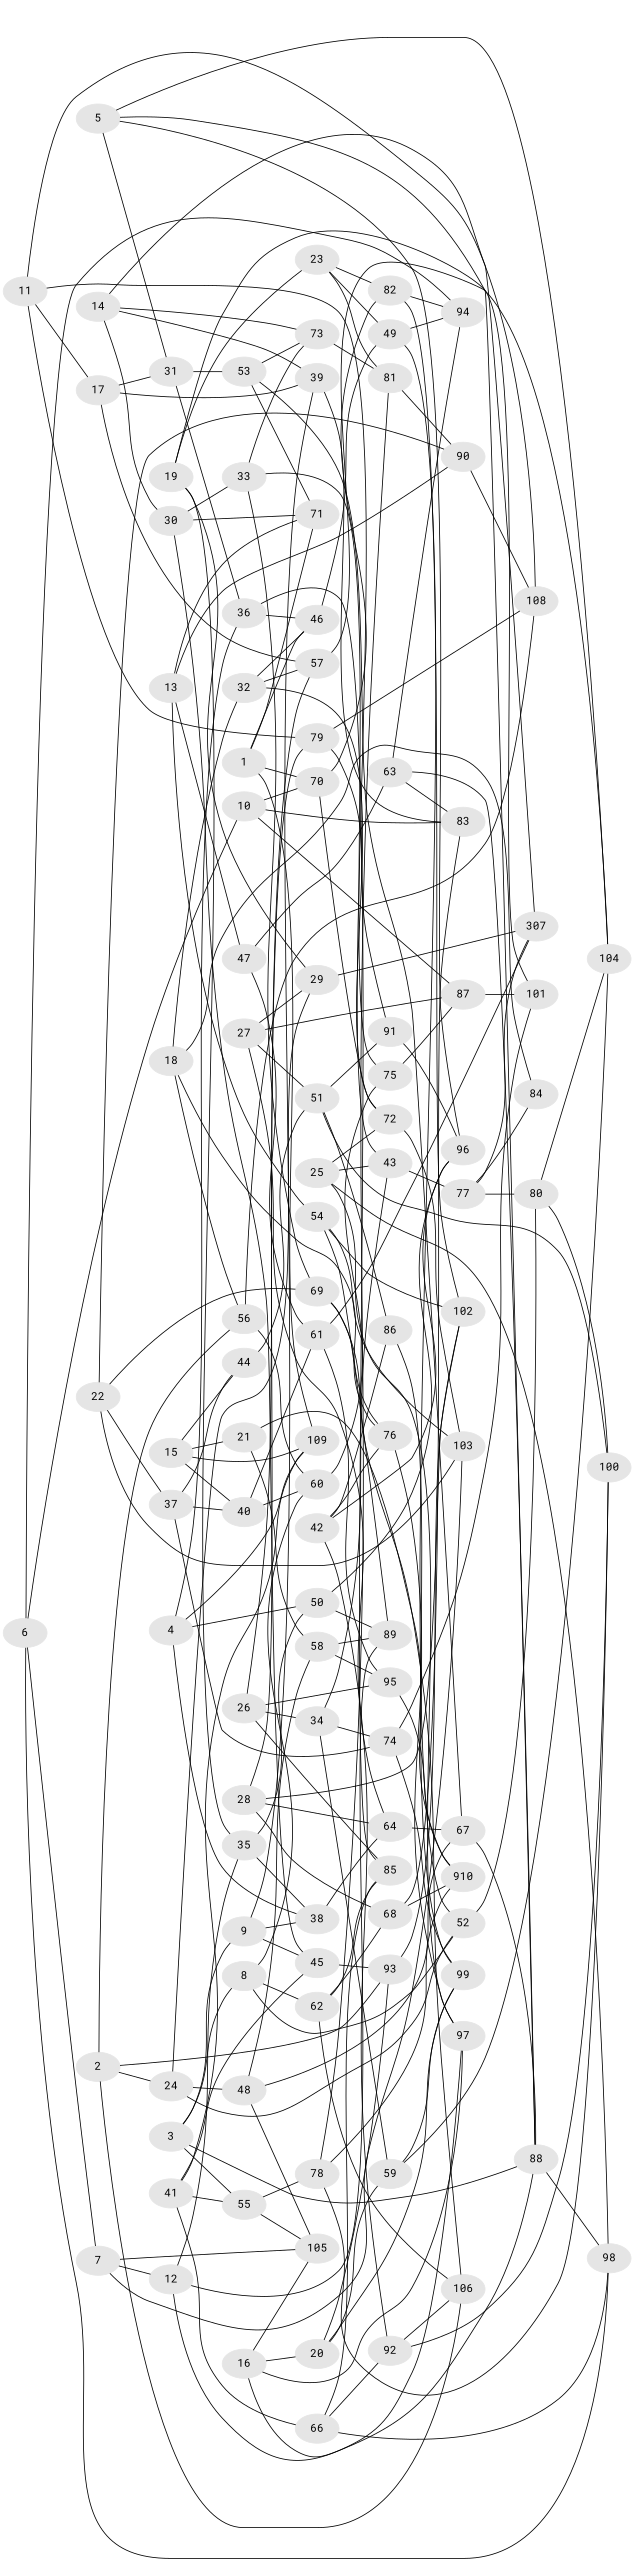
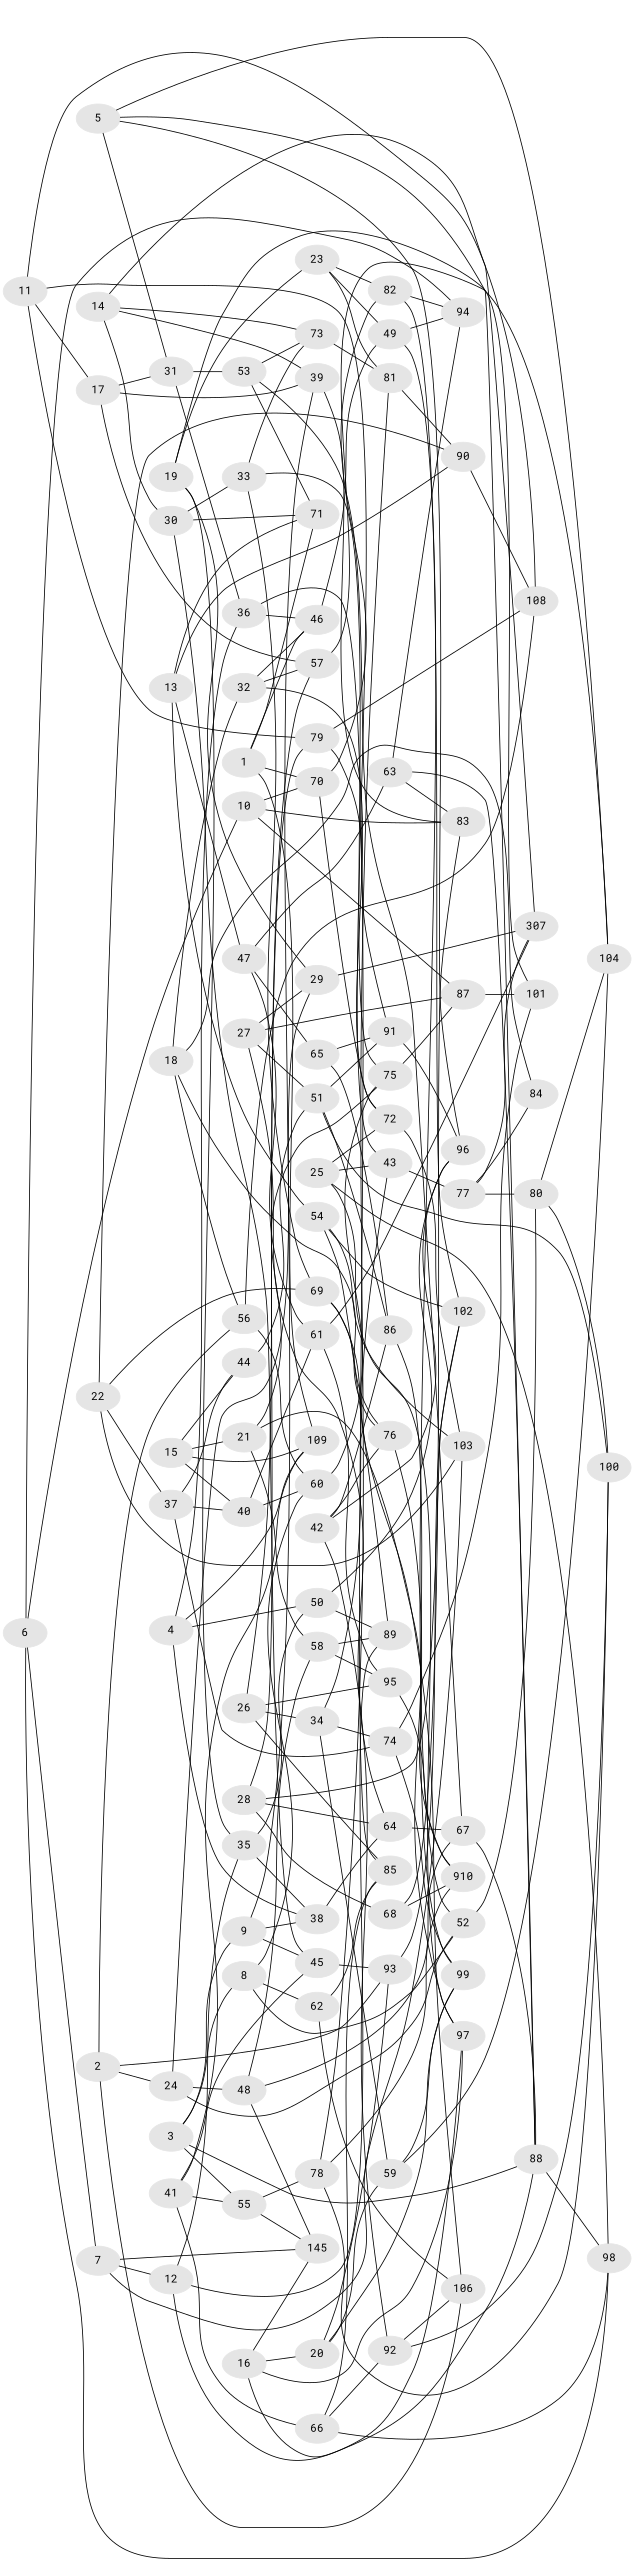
  graph {
    fontname="Roboto Mono"
    rankdir=LR
    node [color=gray90 fontname="Roboto Mono" style=filled]
    edge [fontname="Roboto Mono"]
    1
    46
    70
    71
    109
    49
    82
    72
    2
    24
    56
    93
    106
    52
    29
    48
    60
    108
    102
    3
    8
    9
    55
    88
    62
    38
    39
    45
-   105
+   105 [label=145]
    78
    98
    4
    36
    50
    85
    64
    96
    89
    5
    31
    104
    53
    6
    7
    10
    94
    12
    103
    83
    87
    35
    97
    80
    75
    68
    101
    11
    17
    43
    79
    n61 [label=307]
    57
    77
    91
    13
    47
    54
    90
    61
    63
+   65
    14
    30
    73
    33
    81
    15
    21
    40
    44
    58
    n82 [label=910]
    51
    16
    20
    59
    99
    18
    84
    32
    76
    19
    23
    95
    22
    37
    69
    74
    67
    25
    26
    34
    27
    86
    100
    28
    41
    66
    92
    42
    1 -- 46
    1 -- 70
    1 -- 71
    1 -- 109
    46 -- 49
    70 -- 82
    70 -- 72
    49 -- 52
    49 -- 94
    82 -- 102
    82 -- 94
    72 -- 103
    2 -- 24
    2 -- 56
    2 -- 93
    2 -- 106
    24 -- 52
    24 -- 29
    24 -- 48
    56 -- 60
    56 -- 108
    93 -- 102
    52 -- 80
    29 -- n61
    48 -- 105
    48 -- 58
    48 -- 67
    60 -- 75
    3 -- 8
    3 -- 9
    3 -- 55
    3 -- 88
    8 -- 52
    8 -- 60
    8 -- 62
    9 -- 38
    9 -- 39
    9 -- 45
    55 -- 105
    55 -- 78
    88 -- 98
    62 -- 106
    62 -- 85
-   62 -- 68
    38 -- 64
    39 -- 83
    45 -- 93
    78 -- 81
    78 -- n82
    78 -- 100
    4 -- 109
    4 -- 38
    4 -- 36
    4 -- 50
    36 -- 46
    36 -- 85
    50 -- 96
    50 -- 89
    64 -- 67
    5 -- 88
    5 -- 96
    5 -- 31
    5 -- 104
    31 -- 36
    31 -- 53
    53 -- 71
    53 -- 73
    53 -- 67
    6 -- 98
    6 -- 7
    6 -- 10
    6 -- 94
    7 -- 105
    7 -- 12
    7 -- 103
    10 -- 70
    10 -- 83
    10 -- 87
    12 -- 89
    12 -- 35
    12 -- 97
    87 -- 101
    35 -- 38
    35 -- 50
    80 -- 104
    80 -- 100
    75 -- 87
    68 -- 83
    68 -- n82
    11 -- 17
    11 -- 43
    11 -- 79
    11 -- n61
    17 -- 39
    17 -- 31
    17 -- 57
    43 -- 77
    79 -- 108
    79 -- 91
    57 -- 104
    77 -- 80
    77 -- n61
    77 -- 84
    91 -- 96
    13 -- 71
    13 -- 47
    13 -- 54
    13 -- 90
    47 -- 61
    47 -- 63
+   47 -- 65
    54 -- 102
    54 -- 89
    54 -- 103
    90 -- 108
    61 -- n61
    61 -- 95
    63 -- 88
    63 -- 94
    63 -- 83
+   65 -- 91
+   65 -- 86
    14 -- 108
    14 -- 39
    14 -- 30
    14 -- 73
    30 -- 71
    30 -- 45
    30 -- 33
    73 -- 81
    33 -- 75
    33 -- 73
    33 -- 69
    81 -- 90
    15 -- 109
    15 -- 21
    15 -- 40
    15 -- 44
+   21 -- 75
    21 -- 58
    21 -- n82
    40 -- 60
    40 -- 61
    44 -- 51
    58 -- 89
    58 -- 95
    51 -- 91
    51 -- 86
    51 -- 100
    16 -- 88
    16 -- 105
    16 -- 97
    16 -- 20
    20 -- 93
    20 -- 59
    20 -- 99
    59 -- 104
    59 -- 99
    18 -- 56
    18 -- 84
    18 -- 32
    18 -- 76
    32 -- 46
    32 -- 72
    32 -- 57
    76 -- 97
    19 -- 29
    19 -- 35
    19 -- 101
    19 -- 23
    23 -- 49
    23 -- 82
    23 -- 81
    95 -- n82
    22 -- 103
    22 -- 90
    22 -- 37
    22 -- 69
    37 -- 40
    37 -- 44
    37 -- 74
    69 -- 106
    69 -- 76
    74 -- 101
    74 -- 99
    67 -- 88
    25 -- 72
    25 -- 98
    25 -- 97
    25 -- 43
    26 -- 85
    26 -- 57
    26 -- 95
    26 -- 34
    34 -- 43
    34 -- 59
    34 -- 74
    27 -- 29
    27 -- 64
    27 -- 87
    27 -- 51
    86 -- 99
    28 -- 102
    28 -- 64
    28 -- 68
    28 -- 79
    41 -- 109
    41 -- 55
    41 -- 45
    41 -- 66
    66 -- 98
    66 -- 85
    66 -- 92
    92 -- 106
    92 -- 100
    42 -- 96
    42 -- 76
    42 -- 86
    42 -- 92
  }
